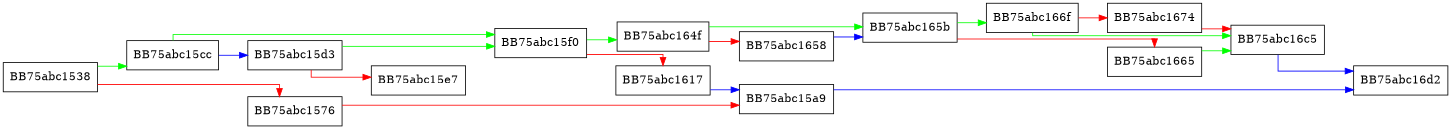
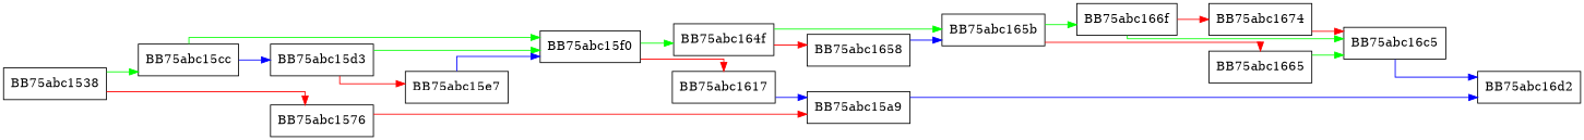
  digraph {
    rankdir=LR
    splines=ortho
    node [shape=box]
    edge [color=green]
    BB75abc1538
    BB75abc15cc
    BB75abc1576
    BB75abc15f0
    BB75abc15d3
    BB75abc15a9
    BB75abc164f
    BB75abc1617
    BB75abc15e7
    BB75abc16d2
    BB75abc165b
    BB75abc1658
    BB75abc166f
    BB75abc1665
    BB75abc16c5
    BB75abc1674
    BB75abc1538 -> BB75abc15cc
    BB75abc1538 -> BB75abc1576 [color=red]
    BB75abc15cc -> BB75abc15f0
    BB75abc15cc -> BB75abc15d3 [color=blue]
    BB75abc1576 -> BB75abc15a9 [color=red]
    BB75abc15f0 -> BB75abc164f
    BB75abc15f0 -> BB75abc1617 [color=red]
    BB75abc15d3 -> BB75abc15f0
    BB75abc15d3 -> BB75abc15e7 [color=red]
    BB75abc15a9 -> BB75abc16d2 [color=blue]
    BB75abc164f -> BB75abc165b
    BB75abc164f -> BB75abc1658 [color=red]
    BB75abc1617 -> BB75abc15a9 [color=blue]
+   BB75abc15e7 -> BB75abc15f0 [color=blue]
    BB75abc165b -> BB75abc166f
    BB75abc165b -> BB75abc1665 [color=red]
    BB75abc1658 -> BB75abc165b [color=blue]
    BB75abc166f -> BB75abc16c5
    BB75abc166f -> BB75abc1674 [color=red]
    BB75abc1665 -> BB75abc16c5
    BB75abc16c5 -> BB75abc16d2 [color=blue]
    BB75abc1674 -> BB75abc16c5 [color=red]
  }
